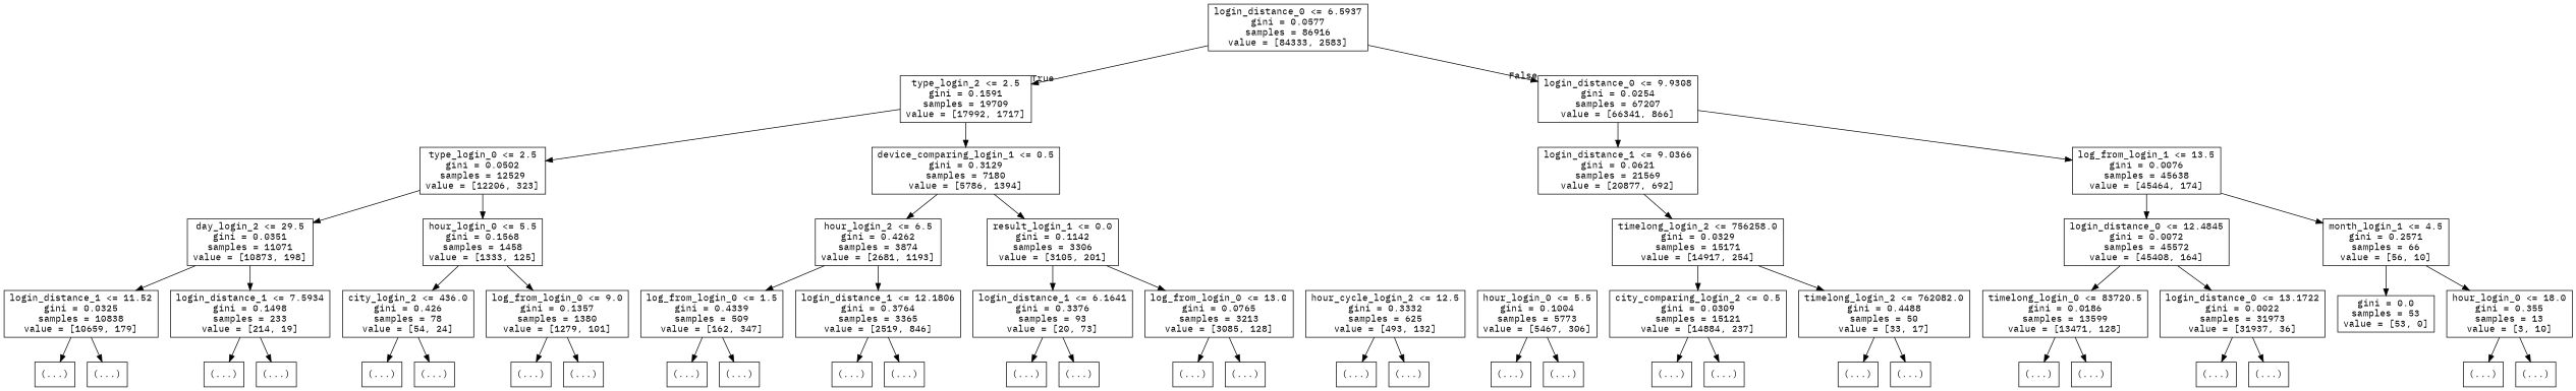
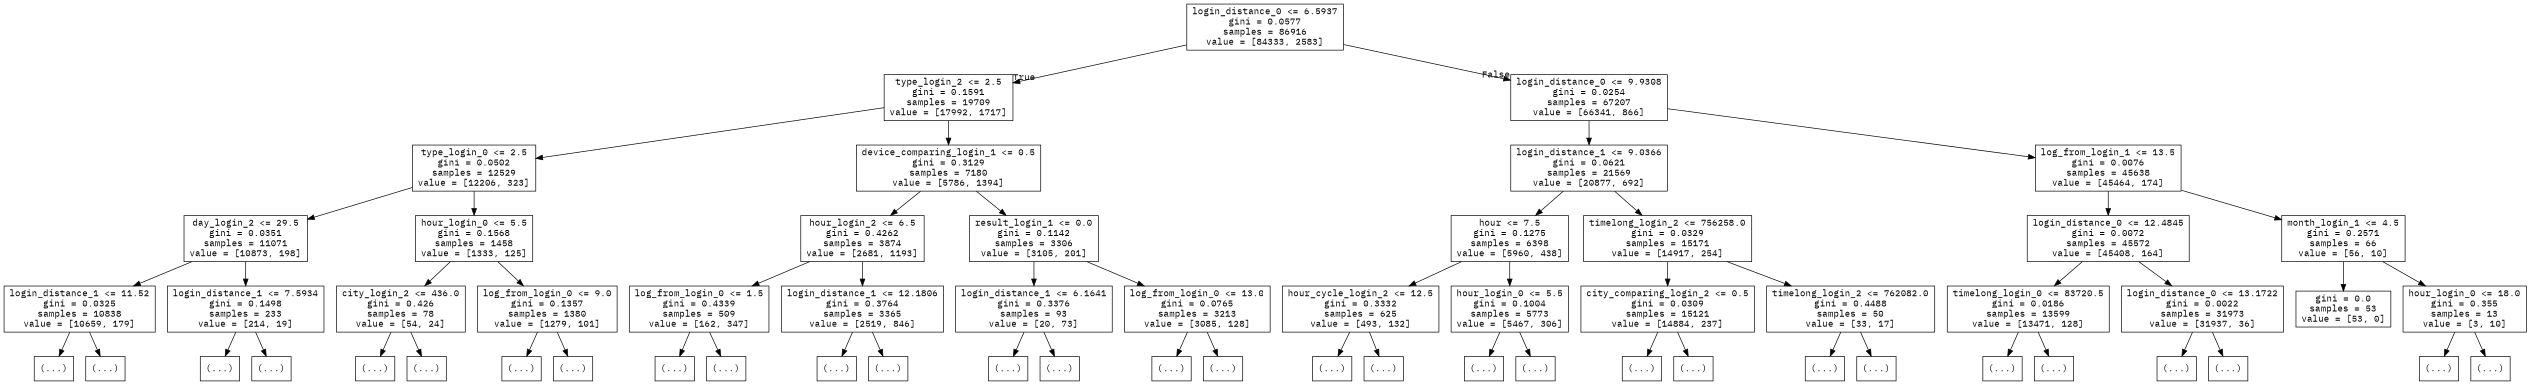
  digraph {
    fontname="IBM Plex Mono"
    node [shape=box fontname="IBM Plex Mono"]
    edge [fontname="IBM Plex Mono"]
    n1 [label="login_distance_0 <= 6.5937\ngini = 0.0577\nsamples = 86916\nvalue = [84333, 2583]"]
    n2 [label="type_login_2 <= 2.5\ngini = 0.1591\nsamples = 19709\nvalue = [17992, 1717]"]
    n3 [label="login_distance_0 <= 9.9308\ngini = 0.0254\nsamples = 67207\nvalue = [66341, 866]"]
    n4 [label="type_login_0 <= 2.5\ngini = 0.0502\nsamples = 12529\nvalue = [12206, 323]"]
    n5 [label="device_comparing_login_1 <= 0.5\ngini = 0.3129\nsamples = 7180\nvalue = [5786, 1394]"]
    n6 [label="day_login_2 <= 29.5\ngini = 0.0351\nsamples = 11071\nvalue = [10873, 198]"]
    n7 [label="hour_login_0 <= 5.5\ngini = 0.1568\nsamples = 1458\nvalue = [1333, 125]"]
    n8 [label="login_distance_1 <= 11.52\ngini = 0.0325\nsamples = 10838\nvalue = [10659, 179]"]
    n9 [label="login_distance_1 <= 7.5934\ngini = 0.1498\nsamples = 233\nvalue = [214, 19]"]
    n10 [label="(...)"]
    n11 [label="(...)"]
    n12 [label="(...)"]
    n13 [label="(...)"]
    n14 [label="city_login_2 <= 436.0\ngini = 0.426\nsamples = 78\nvalue = [54, 24]"]
    n15 [label="log_from_login_0 <= 9.0\ngini = 0.1357\nsamples = 1380\nvalue = [1279, 101]"]
    n16 [label="(...)"]
    n17 [label="(...)"]
    n18 [label="(...)"]
    n19 [label="(...)"]
    n20 [label="hour_login_2 <= 6.5\ngini = 0.4262\nsamples = 3874\nvalue = [2681, 1193]"]
    n21 [label="result_login_1 <= 0.0\ngini = 0.1142\nsamples = 3306\nvalue = [3105, 201]"]
    n22 [label="log_from_login_0 <= 1.5\ngini = 0.4339\nsamples = 509\nvalue = [162, 347]"]
    n23 [label="login_distance_1 <= 12.1806\ngini = 0.3764\nsamples = 3365\nvalue = [2519, 846]"]
    n24 [label="(...)"]
    n25 [label="(...)"]
    n26 [label="(...)"]
    n27 [label="(...)"]
    n28 [label="login_distance_1 <= 6.1641\ngini = 0.3376\nsamples = 93\nvalue = [20, 73]"]
    n29 [label="log_from_login_0 <= 13.0\ngini = 0.0765\nsamples = 3213\nvalue = [3085, 128]"]
    n30 [label="(...)"]
    n31 [label="(...)"]
    n32 [label="(...)"]
    n33 [label="(...)"]
    n34 [label="login_distance_1 <= 9.0366\ngini = 0.0621\nsamples = 21569\nvalue = [20877, 692]"]
    n35 [label="log_from_login_1 <= 13.5\ngini = 0.0076\nsamples = 45638\nvalue = [45464, 174]"]
+   n36 [label="hour <= 7.5\ngini = 0.1275\nsamples = 6398\nvalue = [5960, 438]"]
    n37 [label="timelong_login_2 <= 756258.0\ngini = 0.0329\nsamples = 15171\nvalue = [14917, 254]"]
    n38 [label="hour_cycle_login_2 <= 12.5\ngini = 0.3332\nsamples = 625\nvalue = [493, 132]"]
    n39 [label="hour_login_0 <= 5.5\ngini = 0.1004\nsamples = 5773\nvalue = [5467, 306]"]
    n40 [label="(...)"]
    n41 [label="(...)"]
    n42 [label="(...)"]
    n43 [label="(...)"]
    n44 [label="city_comparing_login_2 <= 0.5\ngini = 0.0309\nsamples = 15121\nvalue = [14884, 237]"]
    n45 [label="timelong_login_2 <= 762082.0\ngini = 0.4488\nsamples = 50\nvalue = [33, 17]"]
    n46 [label="(...)"]
    n47 [label="(...)"]
    n48 [label="(...)"]
    n49 [label="(...)"]
    n50 [label="login_distance_0 <= 12.4845\ngini = 0.0072\nsamples = 45572\nvalue = [45408, 164]"]
    n51 [label="month_login_1 <= 4.5\ngini = 0.2571\nsamples = 66\nvalue = [56, 10]"]
    n52 [label="timelong_login_0 <= 83720.5\ngini = 0.0186\nsamples = 13599\nvalue = [13471, 128]"]
    n53 [label="login_distance_0 <= 13.1722\ngini = 0.0022\nsamples = 31973\nvalue = [31937, 36]"]
    n54 [label="(...)"]
    n55 [label="(...)"]
    n56 [label="(...)"]
    n57 [label="(...)"]
    n58 [label="gini = 0.0\nsamples = 53\nvalue = [53, 0]"]
    n59 [label="hour_login_0 <= 18.0\ngini = 0.355\nsamples = 13\nvalue = [3, 10]"]
    n60 [label="(...)"]
    n61 [label="(...)"]
    n1 -> n2 [headlabel=True labelangle=45 labeldistance=2.5]
    n1 -> n3 [headlabel=False labelangle=-45 labeldistance=2.5]
    n2 -> n4
    n2 -> n5
    n3 -> n34
    n3 -> n35
    n4 -> n6
    n4 -> n7
    n5 -> n20
    n5 -> n21
    n6 -> n8
    n6 -> n9
    n7 -> n14
    n7 -> n15
    n8 -> n10
    n8 -> n11
    n9 -> n12
    n9 -> n13
    n14 -> n16
    n14 -> n17
    n15 -> n18
    n15 -> n19
    n20 -> n22
    n20 -> n23
    n21 -> n28
    n21 -> n29
    n22 -> n24
    n22 -> n25
    n23 -> n26
    n23 -> n27
    n28 -> n30
    n28 -> n31
    n29 -> n32
    n29 -> n33
+   n34 -> n36
    n34 -> n37
    n35 -> n50
    n35 -> n51
+   n36 -> n38
+   n36 -> n39
    n37 -> n44
    n37 -> n45
    n38 -> n40
    n38 -> n41
    n39 -> n42
    n39 -> n43
    n44 -> n46
    n44 -> n47
    n45 -> n48
    n45 -> n49
    n50 -> n52
    n50 -> n53
    n51 -> n58
    n51 -> n59
    n52 -> n54
    n52 -> n55
    n53 -> n56
    n53 -> n57
    n59 -> n60
    n59 -> n61
  }
